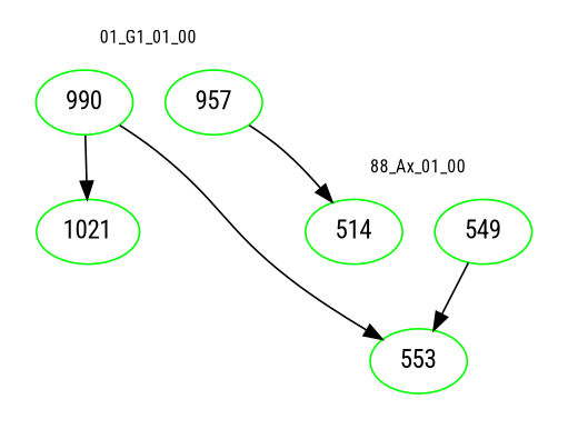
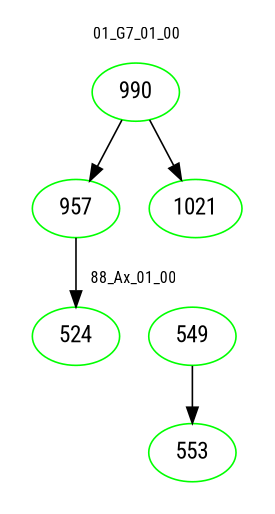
  digraph {
    fontname="Roboto Condensed"
    node [color=green fontname="Roboto Condensed"]
    edge [color=black fontname="Roboto Condensed"]
    n1 [label=549]
-   n2 [label=514]
+   n2 [label=524]
    n3 [label=553]
    n4 [label=990]
    n5 [label=957]
    n6 [label=1021]
    subgraph cluster_1 {
      color=white
      fontsize=10
      label="88_Ax_01_00"
      n1
      n2
      n3
    }
    subgraph cluster_2 {
      color=white
      fontsize=10
-     label="01_G1_01_00"
+     label="01_G7_01_00"
      n4
      n5
      n6
    }
    n1 -> n3
-   n4 -> n3
+   n4 -> n5
    n4 -> n6
    n5 -> n2
  }
